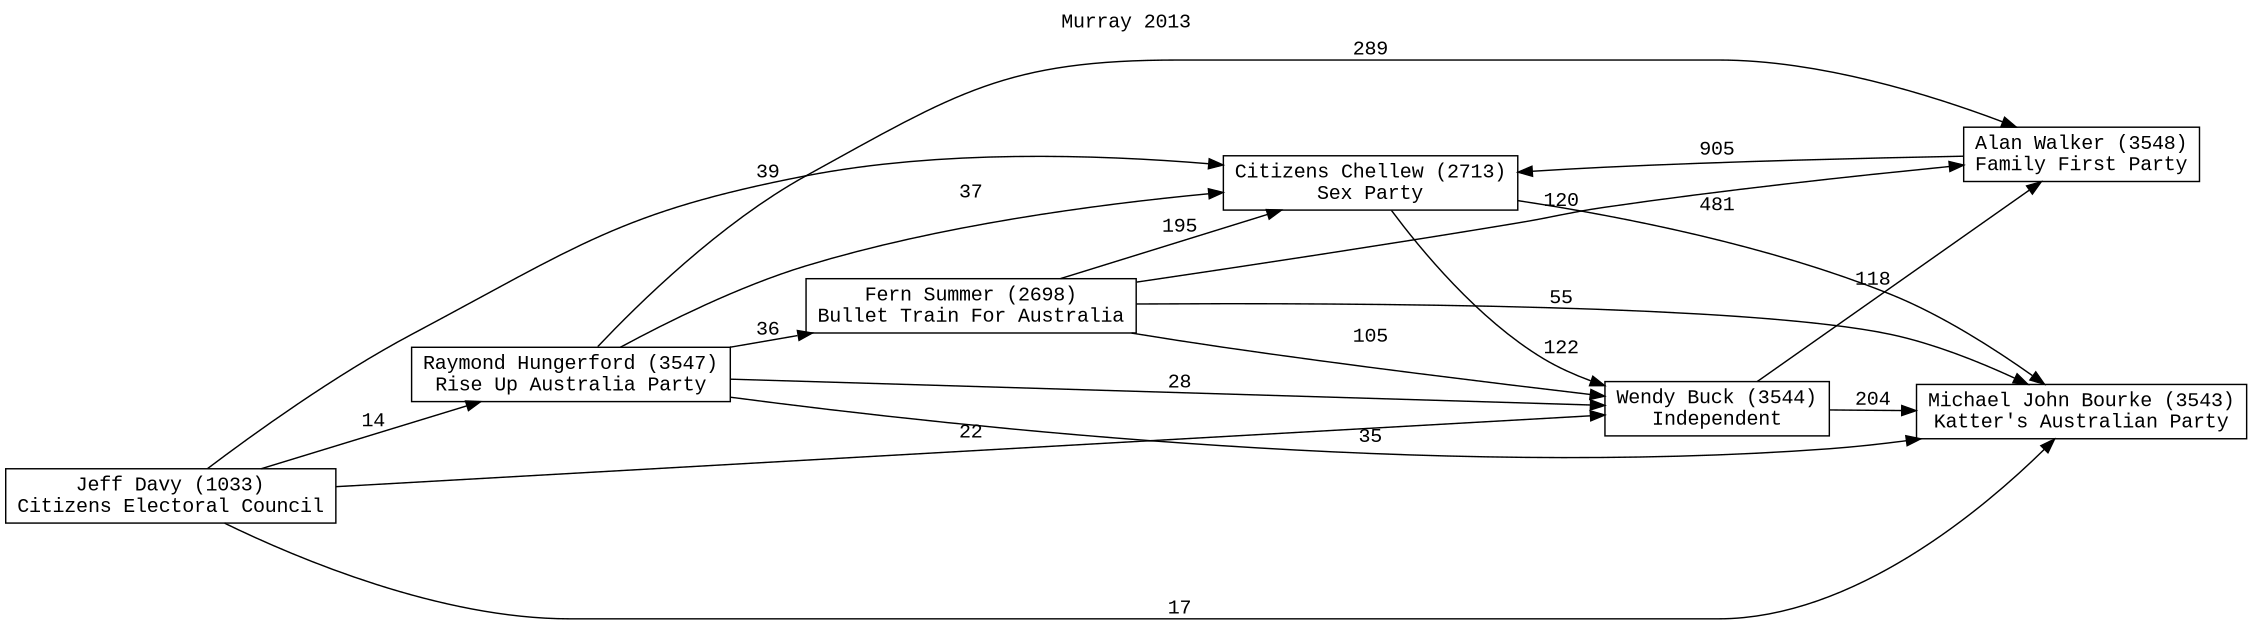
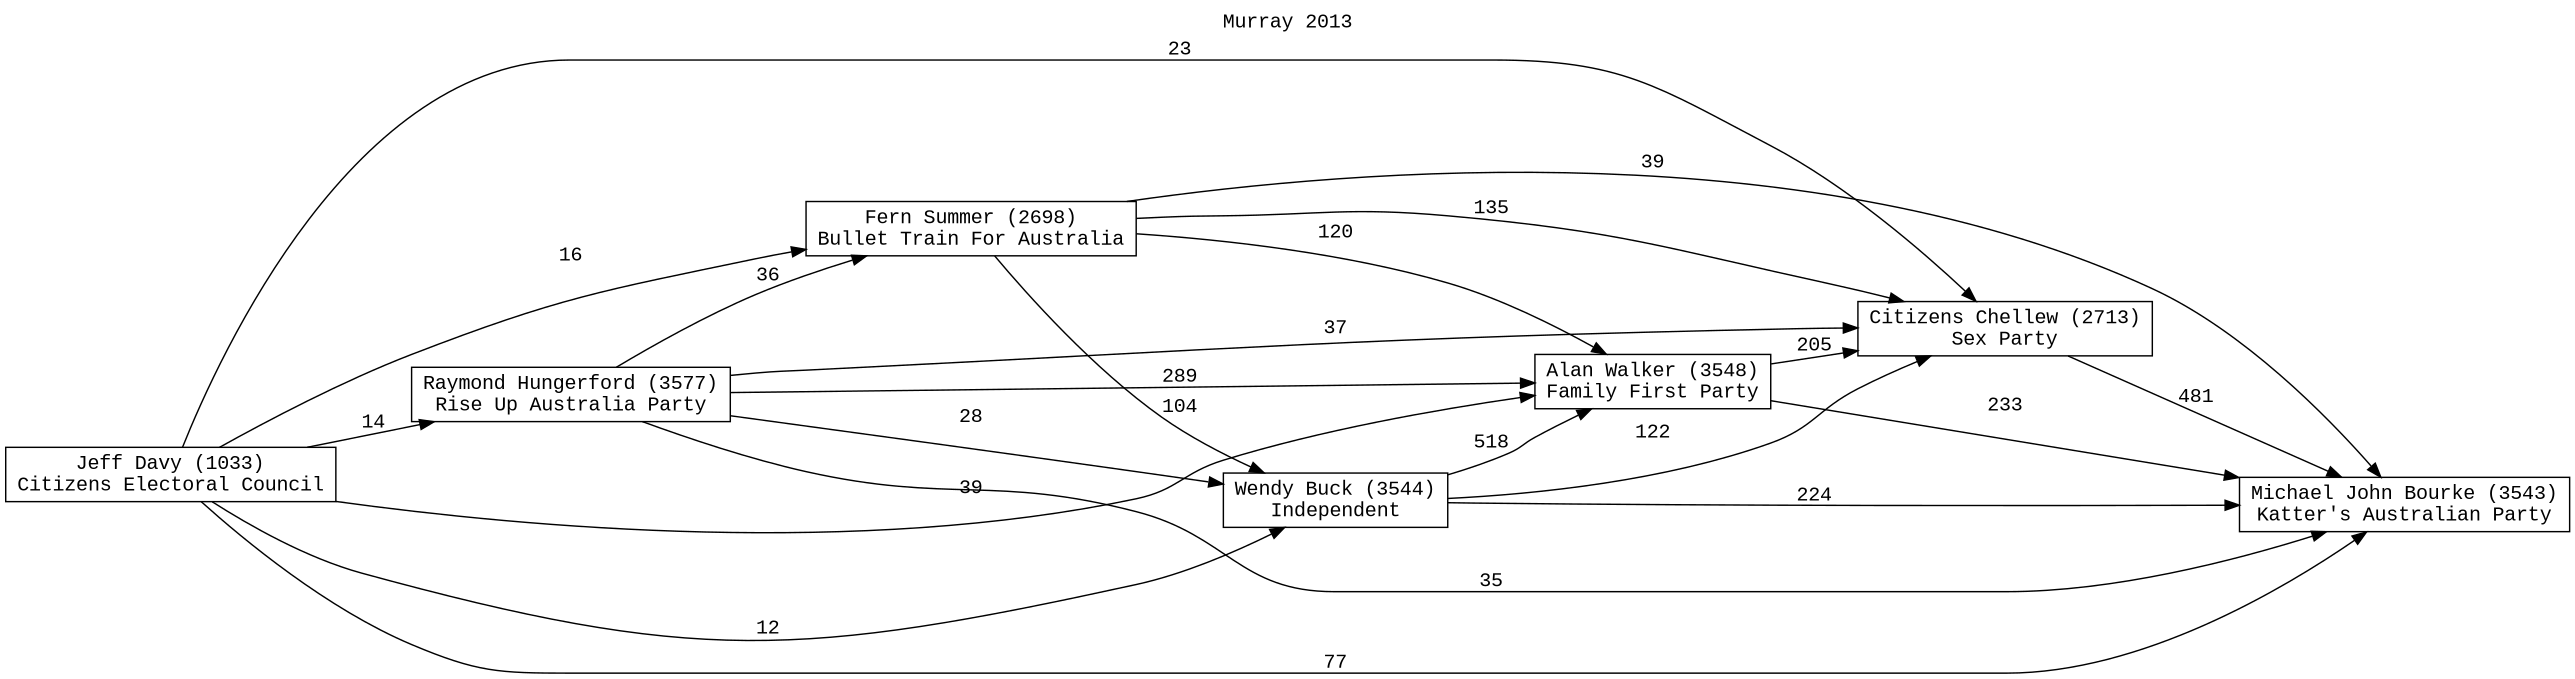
  digraph {
    fontname="Liberation Mono"
    label="Murray 2013"
    labelloc=t
    mclimit=2
    rankdir=LR
    node [fontname="Liberation Mono" shape=box]
    edge [fontname="Liberation Mono"]
    n1 [label="Michael John Bourke (3543)\nKatter's Australian Party"]
    n2 [label="Citizens Chellew (2713)\nSex Party"]
    n3 [label="Alan Walker (3548)\nFamily First Party"]
    n4 [label="Wendy Buck (3544)\nIndependent"]
    n5 [label="Fern Summer (2698)\nBullet Train For Australia"]
-   n6 [label="Raymond Hungerford (3547)\nRise Up Australia Party"]
+   n6 [label="Raymond Hungerford (3577)\nRise Up Australia Party"]
    n7 [label="Jeff Davy (1033)\nCitizens Electoral Council"]
    n2 -> n1 [label=481]
-   n3 -> n2 [label=905]
-   n4 -> n1 [label=204]
-   n2 -> n4 [label=122]
-   n4 -> n3 [label=118]
-   n5 -> n1 [label=55]
-   n5 -> n2 [label=195]
+   n3 -> n1 [label=233]
+   n3 -> n2 [label=205]
+   n4 -> n1 [label=224]
+   n4 -> n2 [label=122]
+   n4 -> n3 [label=518]
+   n5 -> n1 [label=39]
+   n5 -> n2 [label=135]
    n5 -> n3 [label=120]
-   n5 -> n4 [label=105]
+   n5 -> n4 [label=104]
    n6 -> n1 [label=35]
    n6 -> n2 [label=37]
    n6 -> n3 [label=289]
    n6 -> n4 [label=28]
    n6 -> n5 [label=36]
-   n7 -> n1 [label=17]
-   n7 -> n2 [label=39]
-   n7 -> n4 [label=22]
+   n7 -> n1 [label=77]
+   n7 -> n2 [label=23]
+   n7 -> n3 [label=39]
+   n7 -> n4 [label=12]
+   n7 -> n5 [label=16]
    n7 -> n6 [label=14]
  }
